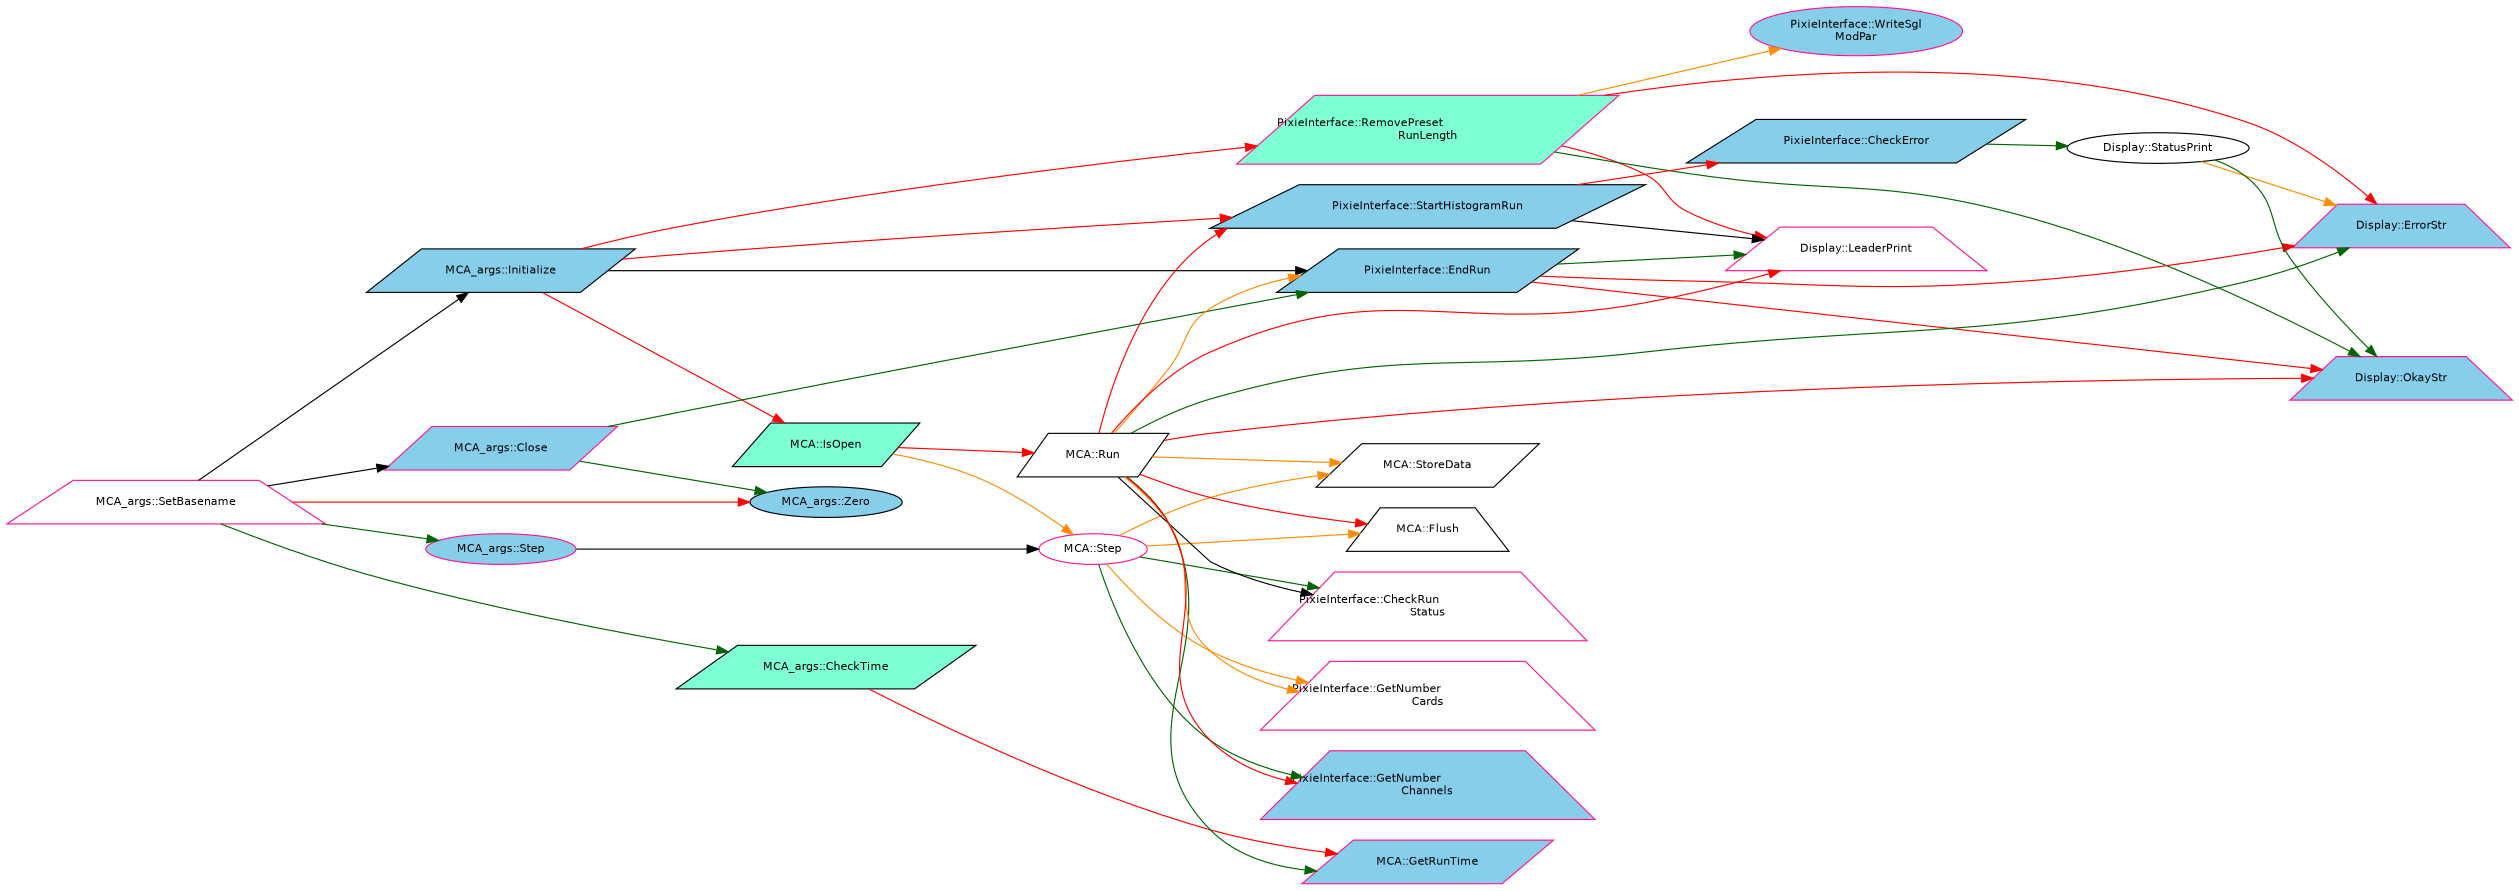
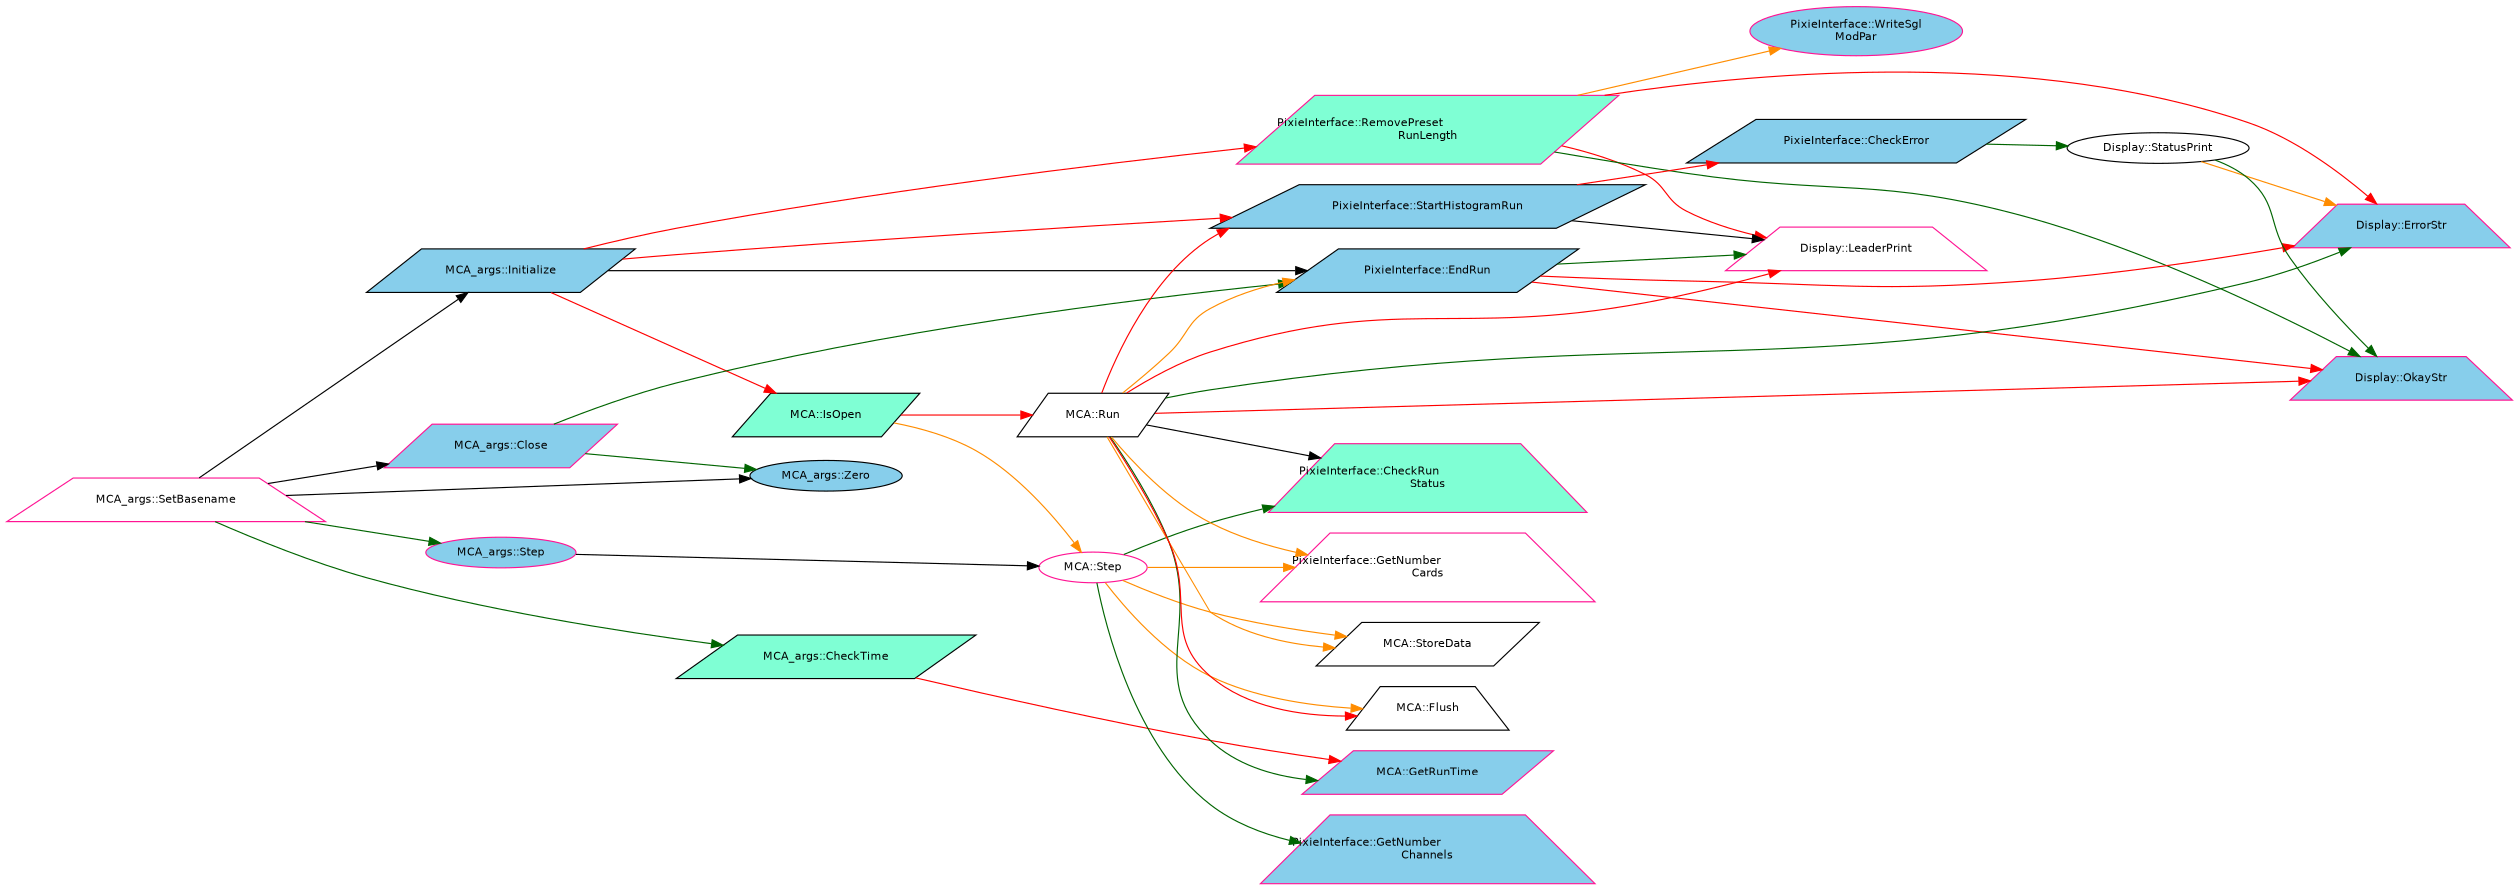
  digraph {
    rankdir=LR
    node [color=deeppink fillcolor=skyblue fontname=Helvetica fontsize=10 shape=parallelogram style=filled]
    edge [color=red fontname=Helvetica fontsize=10 labelfontname=Helvetica labelfontsize=10 style=solid]
    n1 [fillcolor=white fontcolor=black height=0.2 label="MCA_args::SetBasename" shape=trapezium width=0.4]
    n2 [color=black height=0.2 label="MCA_args::Initialize" width=0.4]
    n3 [height=0.2 label="MCA_args::Step" shape=ellipse width=0.4]
    n4 [color=black fillcolor=aquamarine height=0.2 label="MCA_args::CheckTime" width=0.4]
    n5 [color=black height=0.2 label="MCA_args::Zero" shape=ellipse width=0.4]
    n6 [height=0.2 label="MCA_args::Close" width=0.4]
    n7 [fillcolor=aquamarine height=0.2 label="PixieInterface::RemovePreset\lRunLength" width=0.4]
    n8 [color=black height=0.2 label="PixieInterface::StartHistogramRun" width=0.4]
    n9 [color=black fillcolor=aquamarine height=0.2 label="MCA::IsOpen" width=0.4]
    n10 [color=black height=0.2 label="PixieInterface::EndRun" width=0.4]
    n11 [fillcolor=white height=0.2 label="MCA::Step" shape=ellipse width=0.4]
    n12 [height=0.2 label="MCA::GetRunTime" width=0.4]
    n13 [fillcolor=white height=0.2 label="Display::LeaderPrint" shape=trapezium width=0.4]
    n14 [height=0.2 label="PixieInterface::WriteSgl\lModPar" shape=ellipse width=0.4]
    n15 [height=0.2 label="Display::ErrorStr" shape=trapezium width=0.4]
    n16 [height=0.2 label="Display::OkayStr" shape=trapezium width=0.4]
    n17 [color=black height=0.2 label="PixieInterface::CheckError" width=0.4]
    n18 [color=black fillcolor=white height=0.2 label="MCA::Run" width=0.4]
    n19 [color=black fillcolor=white height=0.2 label="Display::StatusPrint" shape=ellipse width=0.4]
-   n20 [fillcolor=white height=0.2 label="PixieInterface::CheckRun\lStatus" shape=trapezium width=0.4]
+   n20 [fillcolor=aquamarine height=0.2 label="PixieInterface::CheckRun\lStatus" shape=trapezium width=0.4]
    n21 [fillcolor=white height=0.2 label="PixieInterface::GetNumber\lCards" shape=trapezium width=0.4]
    n22 [height=0.2 label="PixieInterface::GetNumber\lChannels" shape=trapezium width=0.4]
    n23 [color=black fillcolor=white height=0.2 label="MCA::StoreData" width=0.4]
    n24 [color=black fillcolor=white height=0.2 label="MCA::Flush" shape=trapezium width=0.4]
    n1 -> n2 [color=black]
    n1 -> n3 [color=darkgreen]
    n1 -> n4 [color=darkgreen]
-   n1 -> n5
+   n1 -> n5 [color=black]
    n1 -> n6 [color=black]
    n2 -> n7
    n2 -> n8
    n2 -> n9
    n2 -> n10 [color=black]
    n3 -> n11 [color=black]
    n4 -> n12
    n6 -> n5 [color=darkgreen]
    n6 -> n10 [color=darkgreen]
    n7 -> n13
    n7 -> n14 [color=darkorange]
    n7 -> n15
    n7 -> n16 [color=darkgreen]
    n8 -> n13 [color=black]
    n8 -> n17
    n9 -> n11 [color=darkorange]
    n9 -> n18
    n10 -> n13 [color=darkgreen]
    n10 -> n15
    n10 -> n16
    n11 -> n20 [color=darkgreen]
    n11 -> n21 [color=darkorange]
    n11 -> n22 [color=darkgreen]
    n11 -> n23 [color=darkorange]
    n11 -> n24 [color=darkorange]
    n17 -> n19 [color=darkgreen]
    n18 -> n8
    n18 -> n10 [color=darkorange]
    n18 -> n12 [color=darkgreen]
    n18 -> n13
    n18 -> n15 [color=darkgreen]
    n18 -> n16
    n18 -> n20 [color=black]
    n18 -> n21 [color=darkorange]
-   n18 -> n22
    n18 -> n23 [color=darkorange]
    n18 -> n24
    n19 -> n15 [color=darkorange]
    n19 -> n16 [color=darkgreen]
  }
